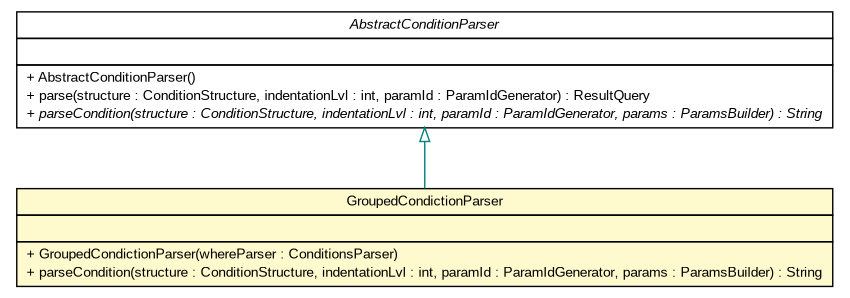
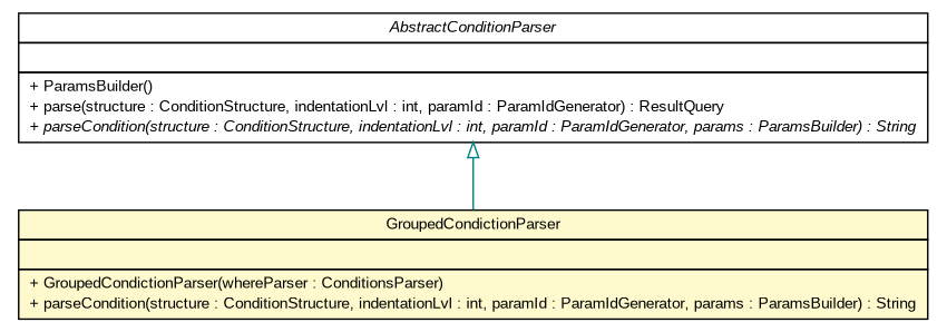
  digraph {
    nodesep=0.25
    ranksep=0.5
    node [fontcolor=black fontname=arial fontsize=10.0 shape=plaintext]
    n1 [label=<<table title="br.gov.to.sefaz.persistence.query.parser.where.conditions.GroupedCondictionParser" border="0" cellborder="1" cellspacing="0" cellpadding="2" port="p" bgcolor="lemonChiffon" href="./GroupedCondictionParser.html"> 		<tr><td><table border="0" cellspacing="0" cellpadding="1"> <tr><td align="center" balign="center"> GroupedCondictionParser </td></tr> 		</table></td></tr> 		<tr><td><table border="0" cellspacing="0" cellpadding="1"> <tr><td align="left" balign="left">  </td></tr> 		</table></td></tr> 		<tr><td><table border="0" cellspacing="0" cellpadding="1"> <tr><td align="left" balign="left"> + GroupedCondictionParser(whereParser : ConditionsParser) </td></tr> <tr><td align="left" balign="left"> + parseCondition(structure : ConditionStructure, indentationLvl : int, paramId : ParamIdGenerator, params : ParamsBuilder) : String </td></tr> 		</table></td></tr> 		</table>>]
-   n2 [label=<<table title="br.gov.to.sefaz.persistence.query.parser.where.conditions.AbstractConditionParser" border="0" cellborder="1" cellspacing="0" cellpadding="2" port="p" href="./AbstractConditionParser.html"> 		<tr><td><table border="0" cellspacing="0" cellpadding="1"> <tr><td align="center" balign="center"><font face="arial italic"> AbstractConditionParser </font></td></tr> 		</table></td></tr> 		<tr><td><table border="0" cellspacing="0" cellpadding="1"> <tr><td align="left" balign="left">  </td></tr> 		</table></td></tr> 		<tr><td><table border="0" cellspacing="0" cellpadding="1"> <tr><td align="left" balign="left"> + AbstractConditionParser() </td></tr> <tr><td align="left" balign="left"> + parse(structure : ConditionStructure, indentationLvl : int, paramId : ParamIdGenerator) : ResultQuery </td></tr> <tr><td align="left" balign="left"><font face="arial italic" point-size="10.0"> + parseCondition(structure : ConditionStructure, indentationLvl : int, paramId : ParamIdGenerator, params : ParamsBuilder) : String </font></td></tr> 		</table></td></tr> 		</table>>]
+   n2 [label=<<table title="br.gov.to.sefaz.persistence.query.parser.where.conditions.AbstractConditionParser" border="0" cellborder="1" cellspacing="0" cellpadding="2" port="p" href="./AbstractConditionParser.html"> 		<tr><td><table border="0" cellspacing="0" cellpadding="1"> <tr><td align="center" balign="center"><font face="arial italic"> AbstractConditionParser </font></td></tr> 		</table></td></tr> 		<tr><td><table border="0" cellspacing="0" cellpadding="1"> <tr><td align="left" balign="left">  </td></tr> 		</table></td></tr> 		<tr><td><table border="0" cellspacing="0" cellpadding="1"> <tr><td align="left" balign="left"> + ParamsBuilder() </td></tr> <tr><td align="left" balign="left"> + parse(structure : ConditionStructure, indentationLvl : int, paramId : ParamIdGenerator) : ResultQuery </td></tr> <tr><td align="left" balign="left"><font face="arial italic" point-size="10.0"> + parseCondition(structure : ConditionStructure, indentationLvl : int, paramId : ParamIdGenerator, params : ParamsBuilder) : String </font></td></tr> 		</table></td></tr> 		</table>>]
    n2 -> n1 [arrowtail=empty dir=back fontname=arial fontsize=10 headport=p labelfontname=arial labelfontsize=10 tailport=p color=teal]
  }
